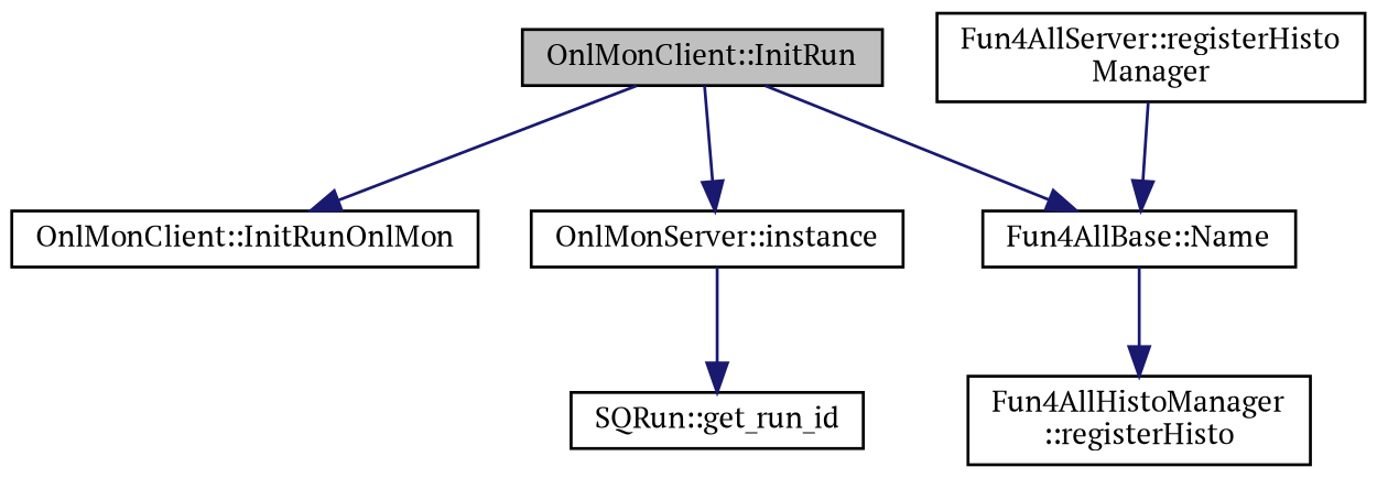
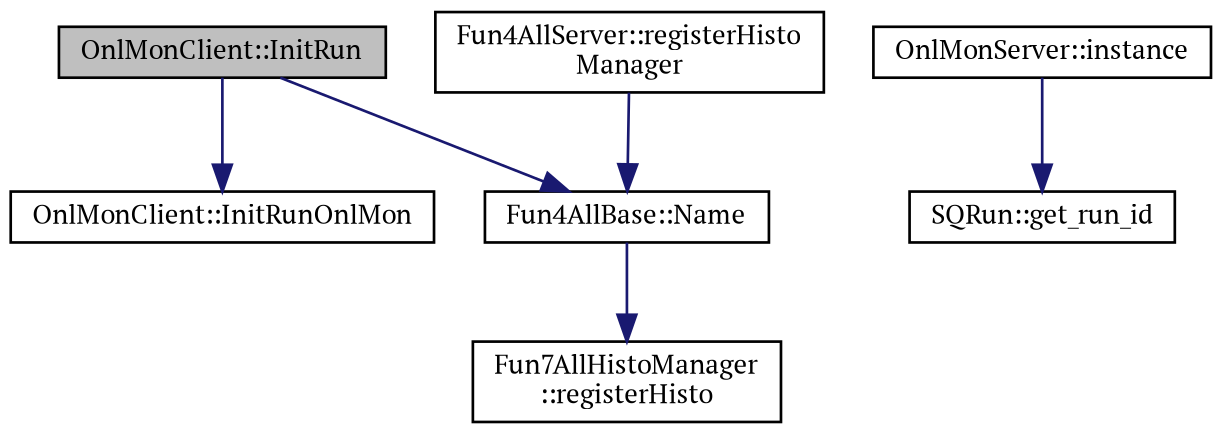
  digraph {
    fontname="PT Serif"
    rankdir=TB
    node [color=black fontname="PT Serif" fontsize=10 shape=record]
    edge [color=midnightblue fontname="PT Serif" fontsize=10 labelfontname=FreeSans labelfontsize=10 style=solid]
    n1 [fillcolor=grey75 fontcolor=black height=0.2 label="OnlMonClient::InitRun" style=filled width=0.4]
    n2 [height=0.2 label="OnlMonClient::InitRunOnlMon" width=0.4]
    n3 [height=0.2 label="OnlMonServer::instance" width=0.4]
    n4 [height=0.2 label="Fun4AllBase::Name" width=0.4]
    n5 [height=0.2 label="SQRun::get_run_id" width=0.4]
-   n6 [height=0.2 label="Fun4AllHistoManager\l::registerHisto" width=0.4]
+   n6 [height=0.2 label="Fun7AllHistoManager\l::registerHisto" width=0.4]
    n7 [height=0.2 label="Fun4AllServer::registerHisto\lManager" width=0.4]
    n1 -> n2
-   n1 -> n3
    n1 -> n4
    n3 -> n5
    n4 -> n6
    n7 -> n4
  }
